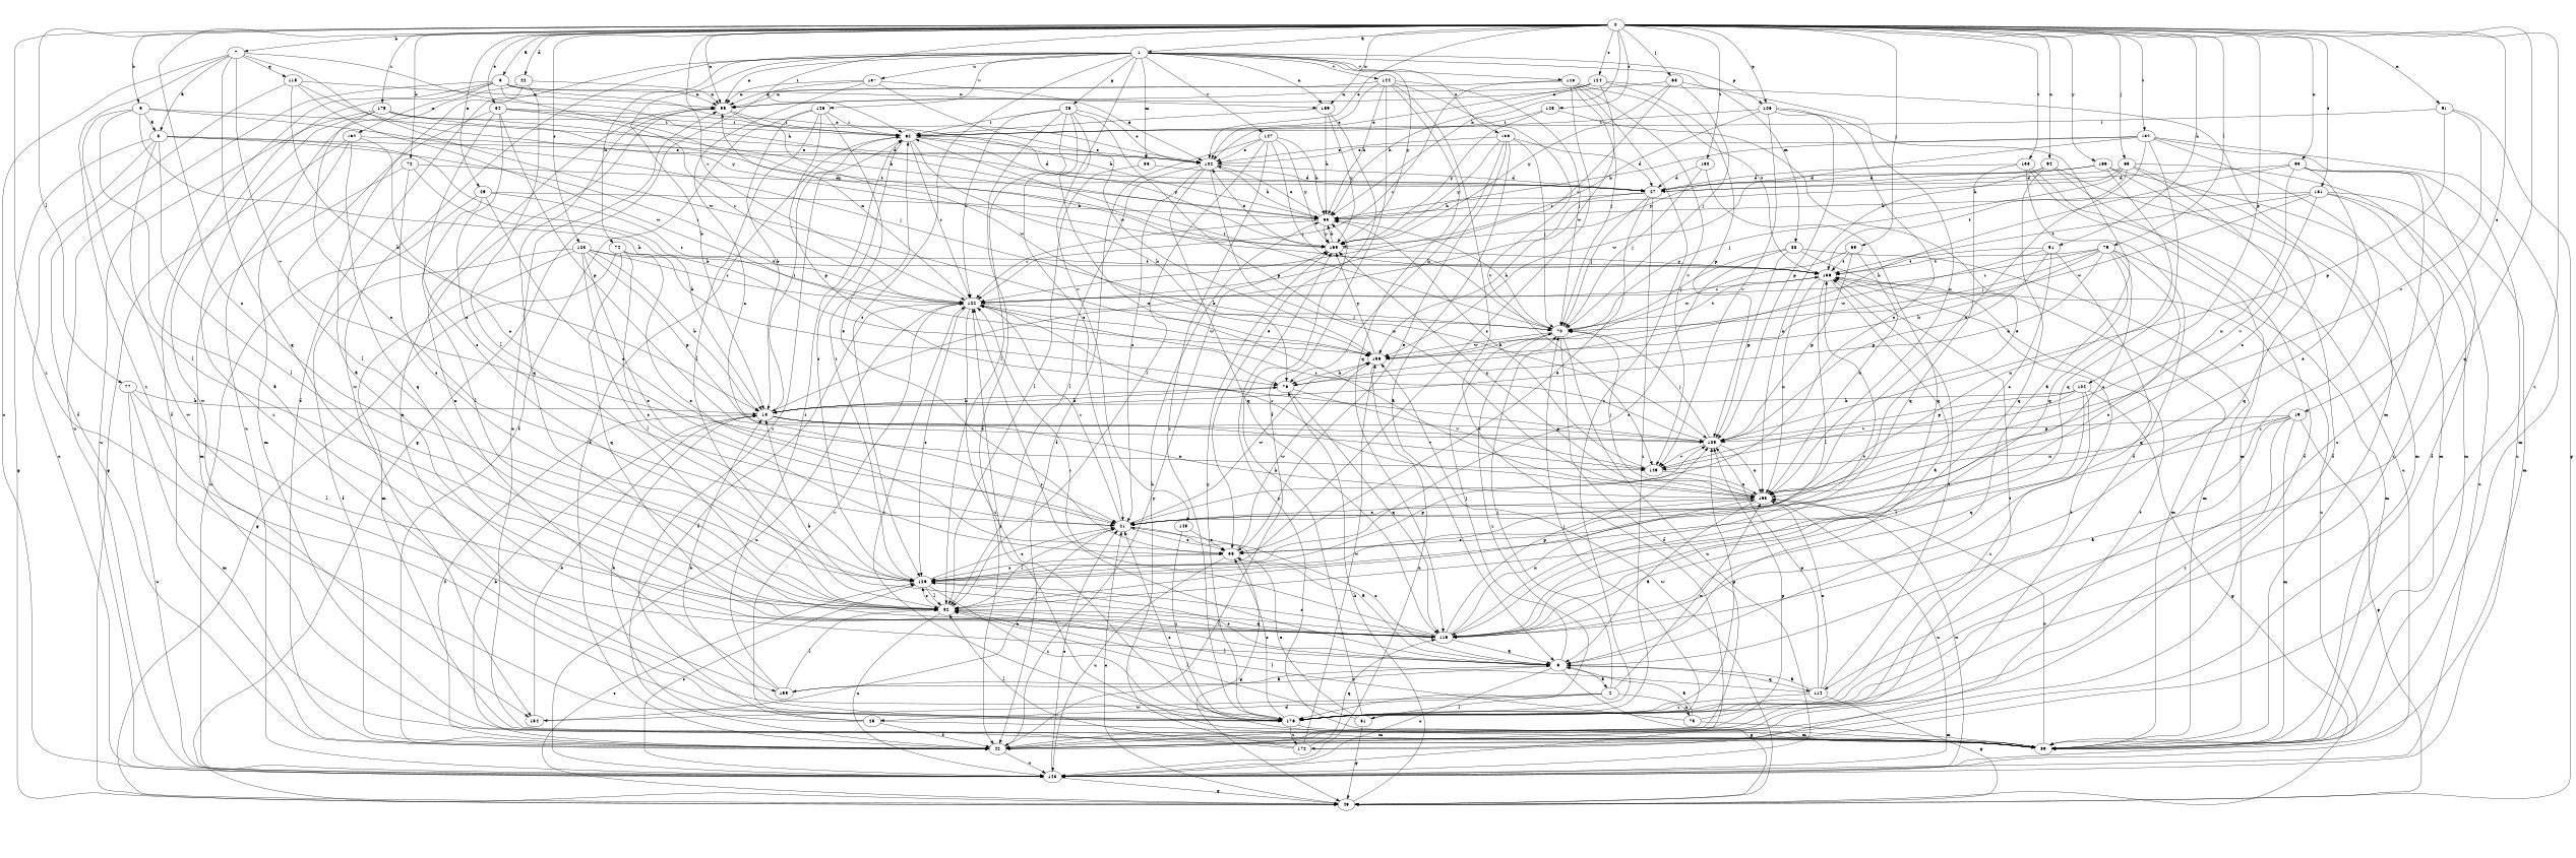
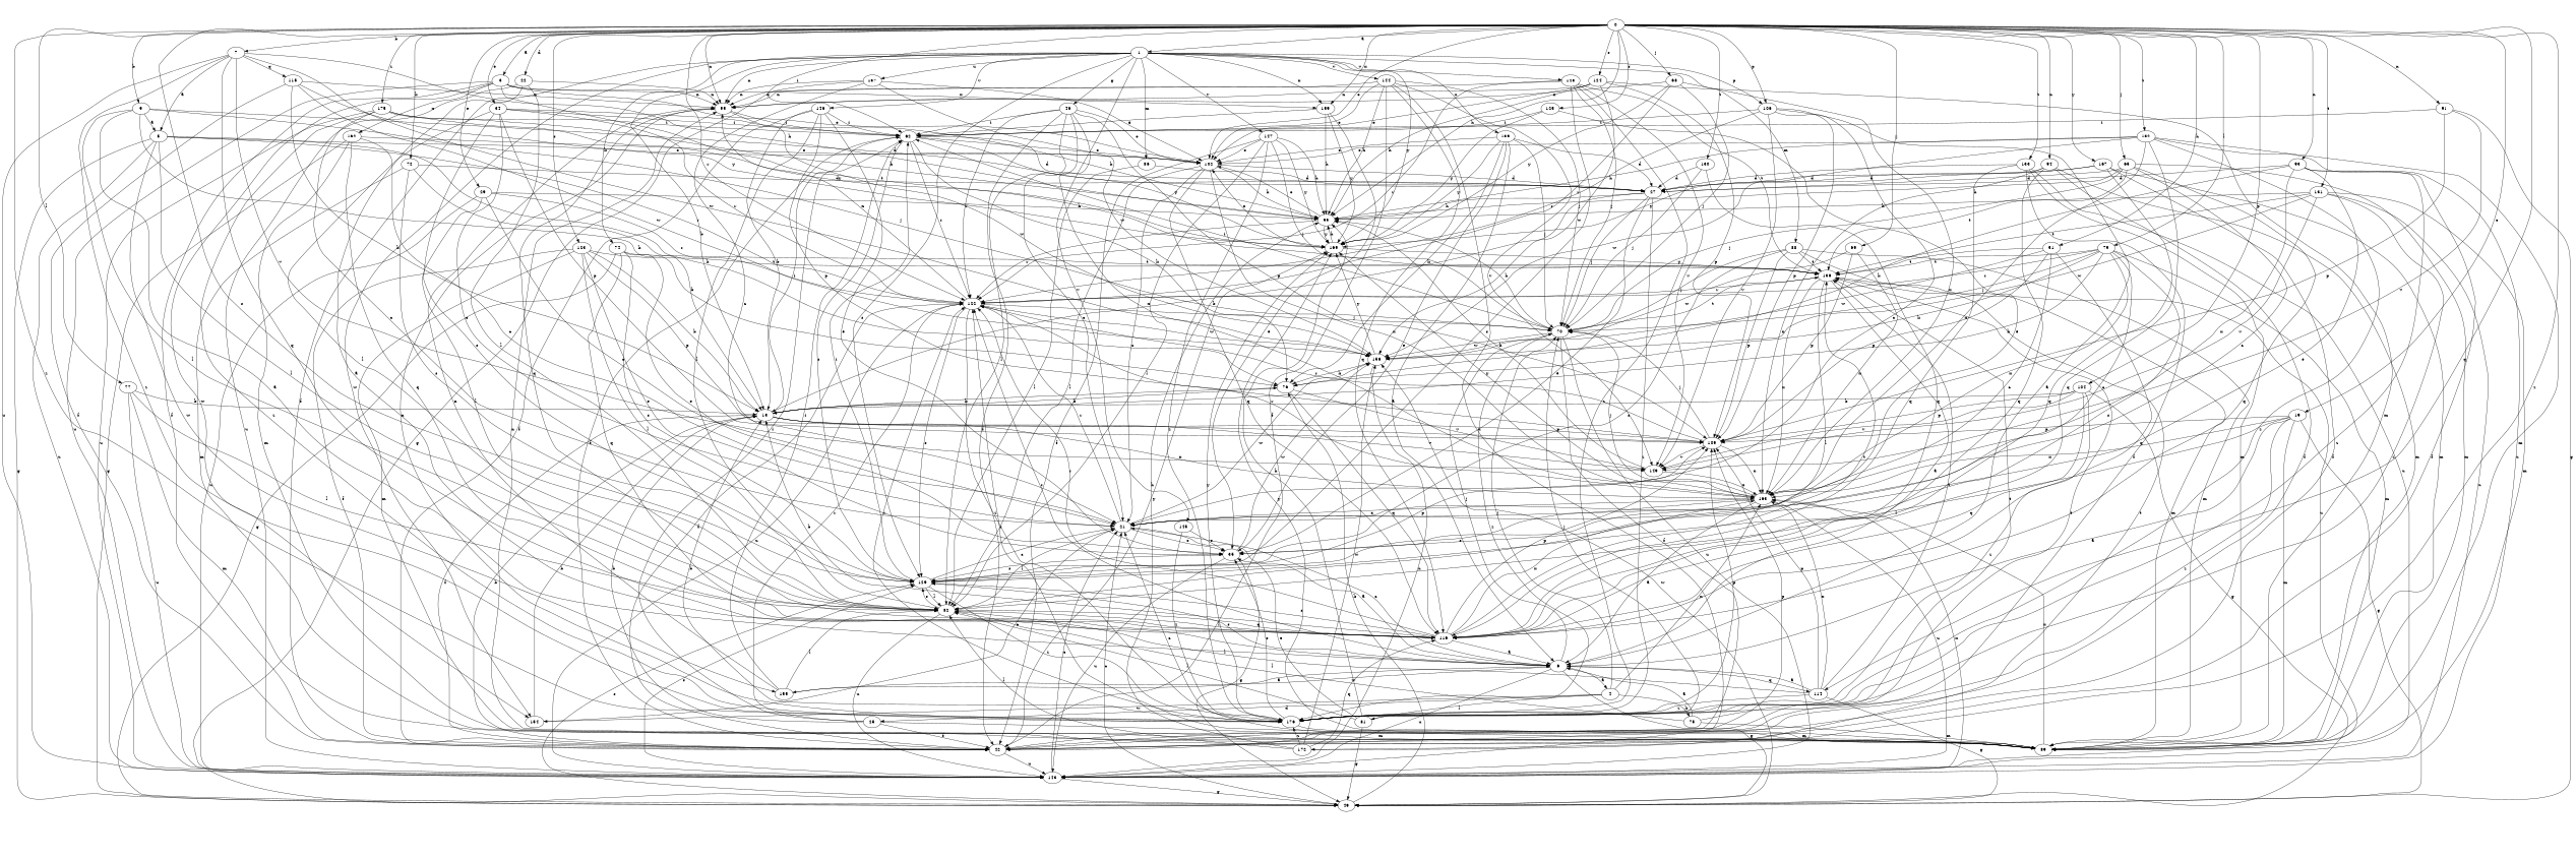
  strict digraph {
    0
    1
    3
    7
    9
    19
    22
    29
    34
    51
    55
    62
    65
    68
    69
    72
    77
    79
    91
    93
    94
    95
    102
    104
    106
    114
    122
    123
    124
    125
    129
    130
    131
    132
    133
    159
-   166
+   166 [label=167]
    172
    175
    176
    13
    42
    46
    74
    86
    88
    137
    139
    144
    145
    146
    147
    148
    154
    169
    136
    143
    162
    5
    115
    116
    149
    156
    70
    76
    82
    6
    27
    163
    49
    109
    89
    21
    35
    4
    25
    75
    81
    155
    0 -> 1 [label=a]
    0 -> 3 [label=a]
    0 -> 7 [label=b]
    0 -> 9 [label=b]
    0 -> 19 [label=c]
    0 -> 22 [label=d]
    0 -> 29 [label=e]
    0 -> 34 [label=e]
    0 -> 51 [label=h]
    0 -> 55 [label=h]
    0 -> 62 [label=i]
    0 -> 65 [label=j]
    0 -> 68 [label=j]
    0 -> 69 [label=j]
    0 -> 72 [label=k]
    0 -> 77 [label=l]
    0 -> 79 [label=l]
    0 -> 91 [label=n]
    0 -> 93 [label=n]
    0 -> 94 [label=n]
    0 -> 95 [label=n]
    0 -> 102 [label=o]
    0 -> 104 [label=p]
    0 -> 106 [label=p]
    0 -> 114 [label=q]
    0 -> 122 [label=r]
    0 -> 123 [label=s]
    0 -> 124 [label=s]
    0 -> 125 [label=s]
    0 -> 129 [label=s]
    0 -> 130 [label=t]
    0 -> 131 [label=t]
    0 -> 132 [label=t]
    0 -> 133 [label=t]
    0 -> 159 [label=x]
    0 -> 166 [label=y]
    0 -> 172 [label=z]
    0 -> 175 [label=z]
    0 -> 176 [label=z]
    1 -> 95 [label=n]
    1 -> 106 [label=p]
    1 -> 129 [label=s]
    1 -> 159 [label=x]
    1 -> 13 [label=b]
    1 -> 42 [label=f]
    1 -> 46 [label=g]
    1 -> 74 [label=k]
    1 -> 86 [label=m]
    1 -> 88 [label=m]
    1 -> 137 [label=u]
    1 -> 139 [label=u]
    1 -> 144 [label=v]
    1 -> 145 [label=v]
    1 -> 146 [label=v]
    1 -> 147 [label=v]
    1 -> 148 [label=v]
    1 -> 154 [label=w]
    1 -> 169 [label=y]
    3 -> 95 [label=n]
    3 -> 102 [label=o]
    3 -> 159 [label=x]
    3 -> 42 [label=f]
    3 -> 154 [label=w]
    3 -> 136 [label=t]
    3 -> 143 [label=u]
    3 -> 162 [label=x]
    7 -> 55 [label=h]
    7 -> 176 [label=z]
    7 -> 143 [label=u]
    7 -> 5 [label=a]
    7 -> 115 [label=q]
    7 -> 116 [label=q]
    7 -> 149 [label=v]
    7 -> 156 [label=w]
    9 -> 5 [label=a]
    9 -> 70 [label=j]
    9 -> 76 [label=k]
    9 -> 82 [label=l]
    9 -> 6 [label=a]
    9 -> 27 [label=d]
    19 -> 176 [label=z]
    19 -> 82 [label=l]
    19 -> 6 [label=a]
    19 -> 163 [label=x]
    19 -> 49 [label=g]
    19 -> 109 [label=p]
    19 -> 89 [label=m]
    22 -> 95 [label=n]
    22 -> 143 [label=u]
    22 -> 82 [label=l]
    22 -> 6 [label=a]
    29 -> 55 [label=h]
    29 -> 122 [label=r]
    29 -> 143 [label=u]
    29 -> 82 [label=l]
    29 -> 21 [label=c]
    34 -> 55 [label=h]
    34 -> 62 [label=i]
    34 -> 122 [label=r]
    34 -> 129 [label=s]
    34 -> 82 [label=l]
    34 -> 109 [label=p]
    34 -> 21 [label=c]
    51 -> 136 [label=t]
    51 -> 116 [label=q]
    51 -> 156 [label=w]
    51 -> 109 [label=p]
    51 -> 21 [label=c]
    55 -> 102 [label=o]
    55 -> 122 [label=r]
    55 -> 169 [label=y]
    62 -> 102 [label=o]
    62 -> 122 [label=r]
    62 -> 129 [label=s]
    62 -> 42 [label=f]
    62 -> 169 [label=y]
    62 -> 76 [label=k]
    62 -> 27 [label=d]
    65 -> 55 [label=h]
    65 -> 136 [label=t]
    65 -> 116 [label=q]
    65 -> 70 [label=j]
    65 -> 27 [label=d]
    65 -> 89 [label=m]
    65 -> 21 [label=c]
    68 -> 95 [label=n]
    68 -> 122 [label=r]
    68 -> 169 [label=y]
    68 -> 70 [label=j]
    68 -> 163 [label=x]
    69 -> 156 [label=w]
    69 -> 163 [label=x]
    69 -> 109 [label=p]
    72 -> 129 [label=s]
    72 -> 13 [label=b]
    72 -> 27 [label=d]
    72 -> 89 [label=m]
    77 -> 13 [label=b]
    77 -> 143 [label=u]
    77 -> 82 [label=l]
    77 -> 89 [label=m]
    79 -> 122 [label=r]
    79 -> 129 [label=s]
    79 -> 13 [label=b]
    79 -> 136 [label=t]
    79 -> 70 [label=j]
    79 -> 76 [label=k]
    79 -> 163 [label=x]
    79 -> 89 [label=m]
    79 -> 21 [label=c]
    91 -> 62 [label=i]
    91 -> 149 [label=v]
    91 -> 49 [label=g]
    91 -> 109 [label=p]
    93 -> 176 [label=z]
    93 -> 42 [label=f]
    93 -> 76 [label=k]
    93 -> 27 [label=d]
    93 -> 163 [label=x]
    93 -> 35 [label=e]
    94 -> 42 [label=f]
    94 -> 116 [label=q]
    94 -> 27 [label=d]
    94 -> 163 [label=x]
    94 -> 89 [label=m]
    95 -> 62 [label=i]
    95 -> 116 [label=q]
    95 -> 156 [label=w]
    102 -> 55 [label=h]
    102 -> 116 [label=q]
    102 -> 82 [label=l]
    102 -> 27 [label=d]
    102 -> 163 [label=x]
    102 -> 21 [label=c]
    104 -> 176 [label=z]
    104 -> 13 [label=b]
    104 -> 116 [label=q]
    104 -> 149 [label=v]
    104 -> 49 [label=g]
    104 -> 109 [label=p]
    106 -> 62 [label=i]
    106 -> 122 [label=r]
    106 -> 149 [label=v]
    106 -> 6 [label=a]
    106 -> 109 [label=p]
    106 -> 21 [label=c]
    114 -> 176 [label=z]
    114 -> 136 [label=t]
    114 -> 82 [label=l]
    114 -> 6 [label=a]
    114 -> 163 [label=x]
    114 -> 49 [label=g]
    114 -> 109 [label=p]
    122 -> 95 [label=n]
    122 -> 129 [label=s]
    122 -> 176 [label=z]
    122 -> 42 [label=f]
    122 -> 143 [label=u]
    122 -> 156 [label=w]
    122 -> 70 [label=j]
-   123 -> 122 [label=r]
    123 -> 13 [label=b]
    123 -> 42 [label=f]
    123 -> 136 [label=t]
    123 -> 82 [label=l]
    123 -> 109 [label=p]
    123 -> 89 [label=m]
    123 -> 35 [label=e]
    124 -> 55 [label=h]
    124 -> 95 [label=n]
    124 -> 102 [label=o]
    124 -> 156 [label=w]
    124 -> 109 [label=p]
    124 -> 89 [label=m]
    125 -> 62 [label=i]
    125 -> 169 [label=y]
    125 -> 35 [label=e]
    129 -> 62 [label=i]
    129 -> 176 [label=z]
    129 -> 82 [label=l]
    129 -> 109 [label=p]
    129 -> 21 [label=c]
    130 -> 116 [label=q]
    130 -> 70 [label=j]
    130 -> 27 [label=d]
    131 -> 55 [label=h]
    131 -> 176 [label=z]
    131 -> 136 [label=t]
    131 -> 143 [label=u]
    131 -> 149 [label=v]
    131 -> 156 [label=w]
    131 -> 89 [label=m]
    132 -> 55 [label=h]
    132 -> 102 [label=o]
    132 -> 176 [label=z]
    132 -> 143 [label=u]
    132 -> 116 [label=q]
    132 -> 156 [label=w]
    132 -> 163 [label=x]
    132 -> 89 [label=m]
    133 -> 42 [label=f]
    133 -> 143 [label=u]
    133 -> 116 [label=q]
    133 -> 27 [label=d]
    133 -> 89 [label=m]
    159 -> 55 [label=h]
    159 -> 62 [label=i]
    159 -> 169 [label=y]
    159 -> 35 [label=e]
    166 -> 42 [label=f]
    166 -> 169 [label=y]
    166 -> 116 [label=q]
    166 -> 27 [label=d]
    166 -> 89 [label=m]
    172 -> 55 [label=h]
-   176 -> 172 [label=z]
+   172 -> 176 [label=z]
    172 -> 136 [label=t]
    172 -> 116 [label=q]
    172 -> 156 [label=w]
    172 -> 82 [label=l]
    175 -> 55 [label=h]
    175 -> 62 [label=i]
    175 -> 176 [label=z]
    175 -> 169 [label=y]
    175 -> 143 [label=u]
    175 -> 21 [label=c]
    176 -> 95 [label=n]
    176 -> 122 [label=r]
    176 -> 13 [label=b]
    176 -> 169 [label=y]
    176 -> 109 [label=p]
    176 -> 89 [label=m]
    176 -> 35 [label=e]
    13 -> 62 [label=i]
    13 -> 42 [label=f]
    13 -> 149 [label=v]
    13 -> 76 [label=k]
    13 -> 163 [label=x]
    13 -> 109 [label=p]
    42 -> 13 [label=b]
    42 -> 169 [label=y]
    42 -> 136 [label=t]
    42 -> 143 [label=u]
    42 -> 109 [label=p]
    46 -> 62 [label=i]
    46 -> 102 [label=o]
    46 -> 122 [label=r]
    46 -> 42 [label=f]
    46 -> 82 [label=l]
    46 -> 163 [label=x]
    46 -> 109 [label=p]
    46 -> 21 [label=c]
    74 -> 129 [label=s]
    74 -> 136 [label=t]
    74 -> 116 [label=q]
    74 -> 49 [label=g]
    74 -> 35 [label=e]
    86 -> 82 [label=l]
    86 -> 27 [label=d]
    88 -> 129 [label=s]
-   69 -> 136 [label=t]
+   88 -> 136 [label=t]
    88 -> 143 [label=u]
    88 -> 70 [label=j]
    88 -> 109 [label=p]
    88 -> 89 [label=m]
    137 -> 95 [label=n]
    137 -> 102 [label=o]
    137 -> 156 [label=w]
    137 -> 49 [label=g]
    137 -> 21 [label=c]
    139 -> 102 [label=o]
    139 -> 169 [label=y]
    139 -> 70 [label=j]
    139 -> 76 [label=k]
    139 -> 6 [label=a]
    139 -> 27 [label=d]
    139 -> 35 [label=e]
    144 -> 55 [label=h]
    144 -> 95 [label=n]
    144 -> 102 [label=o]
    144 -> 42 [label=f]
    144 -> 143 [label=u]
    144 -> 116 [label=q]
    144 -> 149 [label=v]
    144 -> 70 [label=j]
    145 -> 176 [label=z]
    145 -> 35 [label=e]
    146 -> 62 [label=i]
    146 -> 13 [label=b]
    146 -> 42 [label=f]
    146 -> 82 [label=l]
    146 -> 109 [label=p]
    146 -> 35 [label=e]
    147 -> 55 [label=h]
    147 -> 102 [label=o]
    147 -> 176 [label=z]
    147 -> 42 [label=f]
    147 -> 169 [label=y]
    147 -> 70 [label=j]
    147 -> 82 [label=l]
    148 -> 95 [label=n]
    148 -> 122 [label=r]
    148 -> 129 [label=s]
    148 -> 176 [label=z]
    148 -> 136 [label=t]
    148 -> 149 [label=v]
    148 -> 70 [label=j]
    154 -> 13 [label=b]
    154 -> 21 [label=c]
    169 -> 55 [label=h]
    169 -> 102 [label=o]
    169 -> 136 [label=y]
    136 -> 122 [label=r]
    136 -> 82 [label=l]
    136 -> 6 [label=a]
    136 -> 163 [label=x]
    136 -> 89 [label=m]
    143 -> 129 [label=s]
    143 -> 163 [label=x]
    143 -> 49 [label=g]
    143 -> 21 [label=c]
    162 -> 102 [label=o]
    162 -> 116 [label=q]
    162 -> 49 [label=g]
    162 -> 89 [label=m]
    162 -> 21 [label=c]
    5 -> 102 [label=o]
    5 -> 122 [label=r]
    5 -> 143 [label=u]
    5 -> 76 [label=k]
    5 -> 82 [label=l]
    5 -> 49 [label=g]
    5 -> 155 [label=w]
    115 -> 95 [label=n]
    115 -> 13 [label=b]
    115 -> 42 [label=f]
    115 -> 169 [label=y]
    115 -> 156 [label=w]
    116 -> 122 [label=r]
    116 -> 129 [label=s]
    116 -> 13 [label=b]
    116 -> 136 [label=t]
    116 -> 82 [label=l]
    116 -> 6 [label=a]
    116 -> 163 [label=x]
    116 -> 109 [label=p]
    149 -> 55 [label=h]
    149 -> 163 [label=x]
    156 -> 169 [label=y]
    156 -> 143 [label=u]
    156 -> 76 [label=k]
    70 -> 55 [label=h]
    70 -> 62 [label=i]
    70 -> 176 [label=z]
    70 -> 42 [label=f]
    70 -> 136 [label=t]
    70 -> 143 [label=u]
    70 -> 156 [label=w]
    76 -> 13 [label=b]
    76 -> 116 [label=q]
    76 -> 149 [label=v]
    82 -> 129 [label=s]
    82 -> 143 [label=u]
    82 -> 116 [label=q]
    6 -> 114 [label=q]
    6 -> 122 [label=r]
    6 -> 129 [label=s]
    6 -> 143 [label=u]
    6 -> 70 [label=j]
    6 -> 49 [label=g]
    6 -> 21 [label=c]
    6 -> 4 [label=a]
    6 -> 155 [label=w]
    27 -> 55 [label=h]
    27 -> 176 [label=z]
    27 -> 13 [label=b]
    27 -> 70 [label=j]
    27 -> 35 [label=e]
    163 -> 122 [label=r]
    163 -> 129 [label=s]
    163 -> 169 [label=y]
    163 -> 143 [label=u]
    163 -> 70 [label=j]
    163 -> 6 [label=a]
    163 -> 21 [label=c]
    49 -> 129 [label=s]
    49 -> 156 [label=w]
    49 -> 76 [label=k]
    49 -> 21 [label=c]
    109 -> 122 [label=r]
    109 -> 149 [label=v]
    109 -> 70 [label=j]
    109 -> 163 [label=x]
    89 -> 95 [label=n]
    89 -> 122 [label=r]
    89 -> 169 [label=y]
    89 -> 163 [label=x]
    89 -> 21 [label=c]
    21 -> 122 [label=r]
    21 -> 156 [label=w]
    21 -> 82 [label=l]
    21 -> 6 [label=a]
    21 -> 35 [label=e]
    35 -> 129 [label=s]
    35 -> 143 [label=u]
    35 -> 156 [label=w]
    35 -> 49 [label=g]
    4 -> 154 [label=w]
    4 -> 70 [label=j]
    4 -> 163 [label=x]
    4 -> 25 [label=d]
    4 -> 75 [label=k]
    4 -> 81 [label=l]
    25 -> 62 [label=i]
    25 -> 122 [label=r]
    25 -> 13 [label=b]
    25 -> 42 [label=f]
    25 -> 89 [label=m]
    75 -> 136 [label=t]
    75 -> 82 [label=l]
    75 -> 6 [label=a]
    75 -> 89 [label=m]
    81 -> 55 [label=h]
    81 -> 70 [label=j]
    81 -> 82 [label=l]
    81 -> 49 [label=g]
    81 -> 35 [label=e]
    155 -> 62 [label=i]
    155 -> 95 [label=n]
    155 -> 82 [label=l]
    155 -> 6 [label=a]
  }
